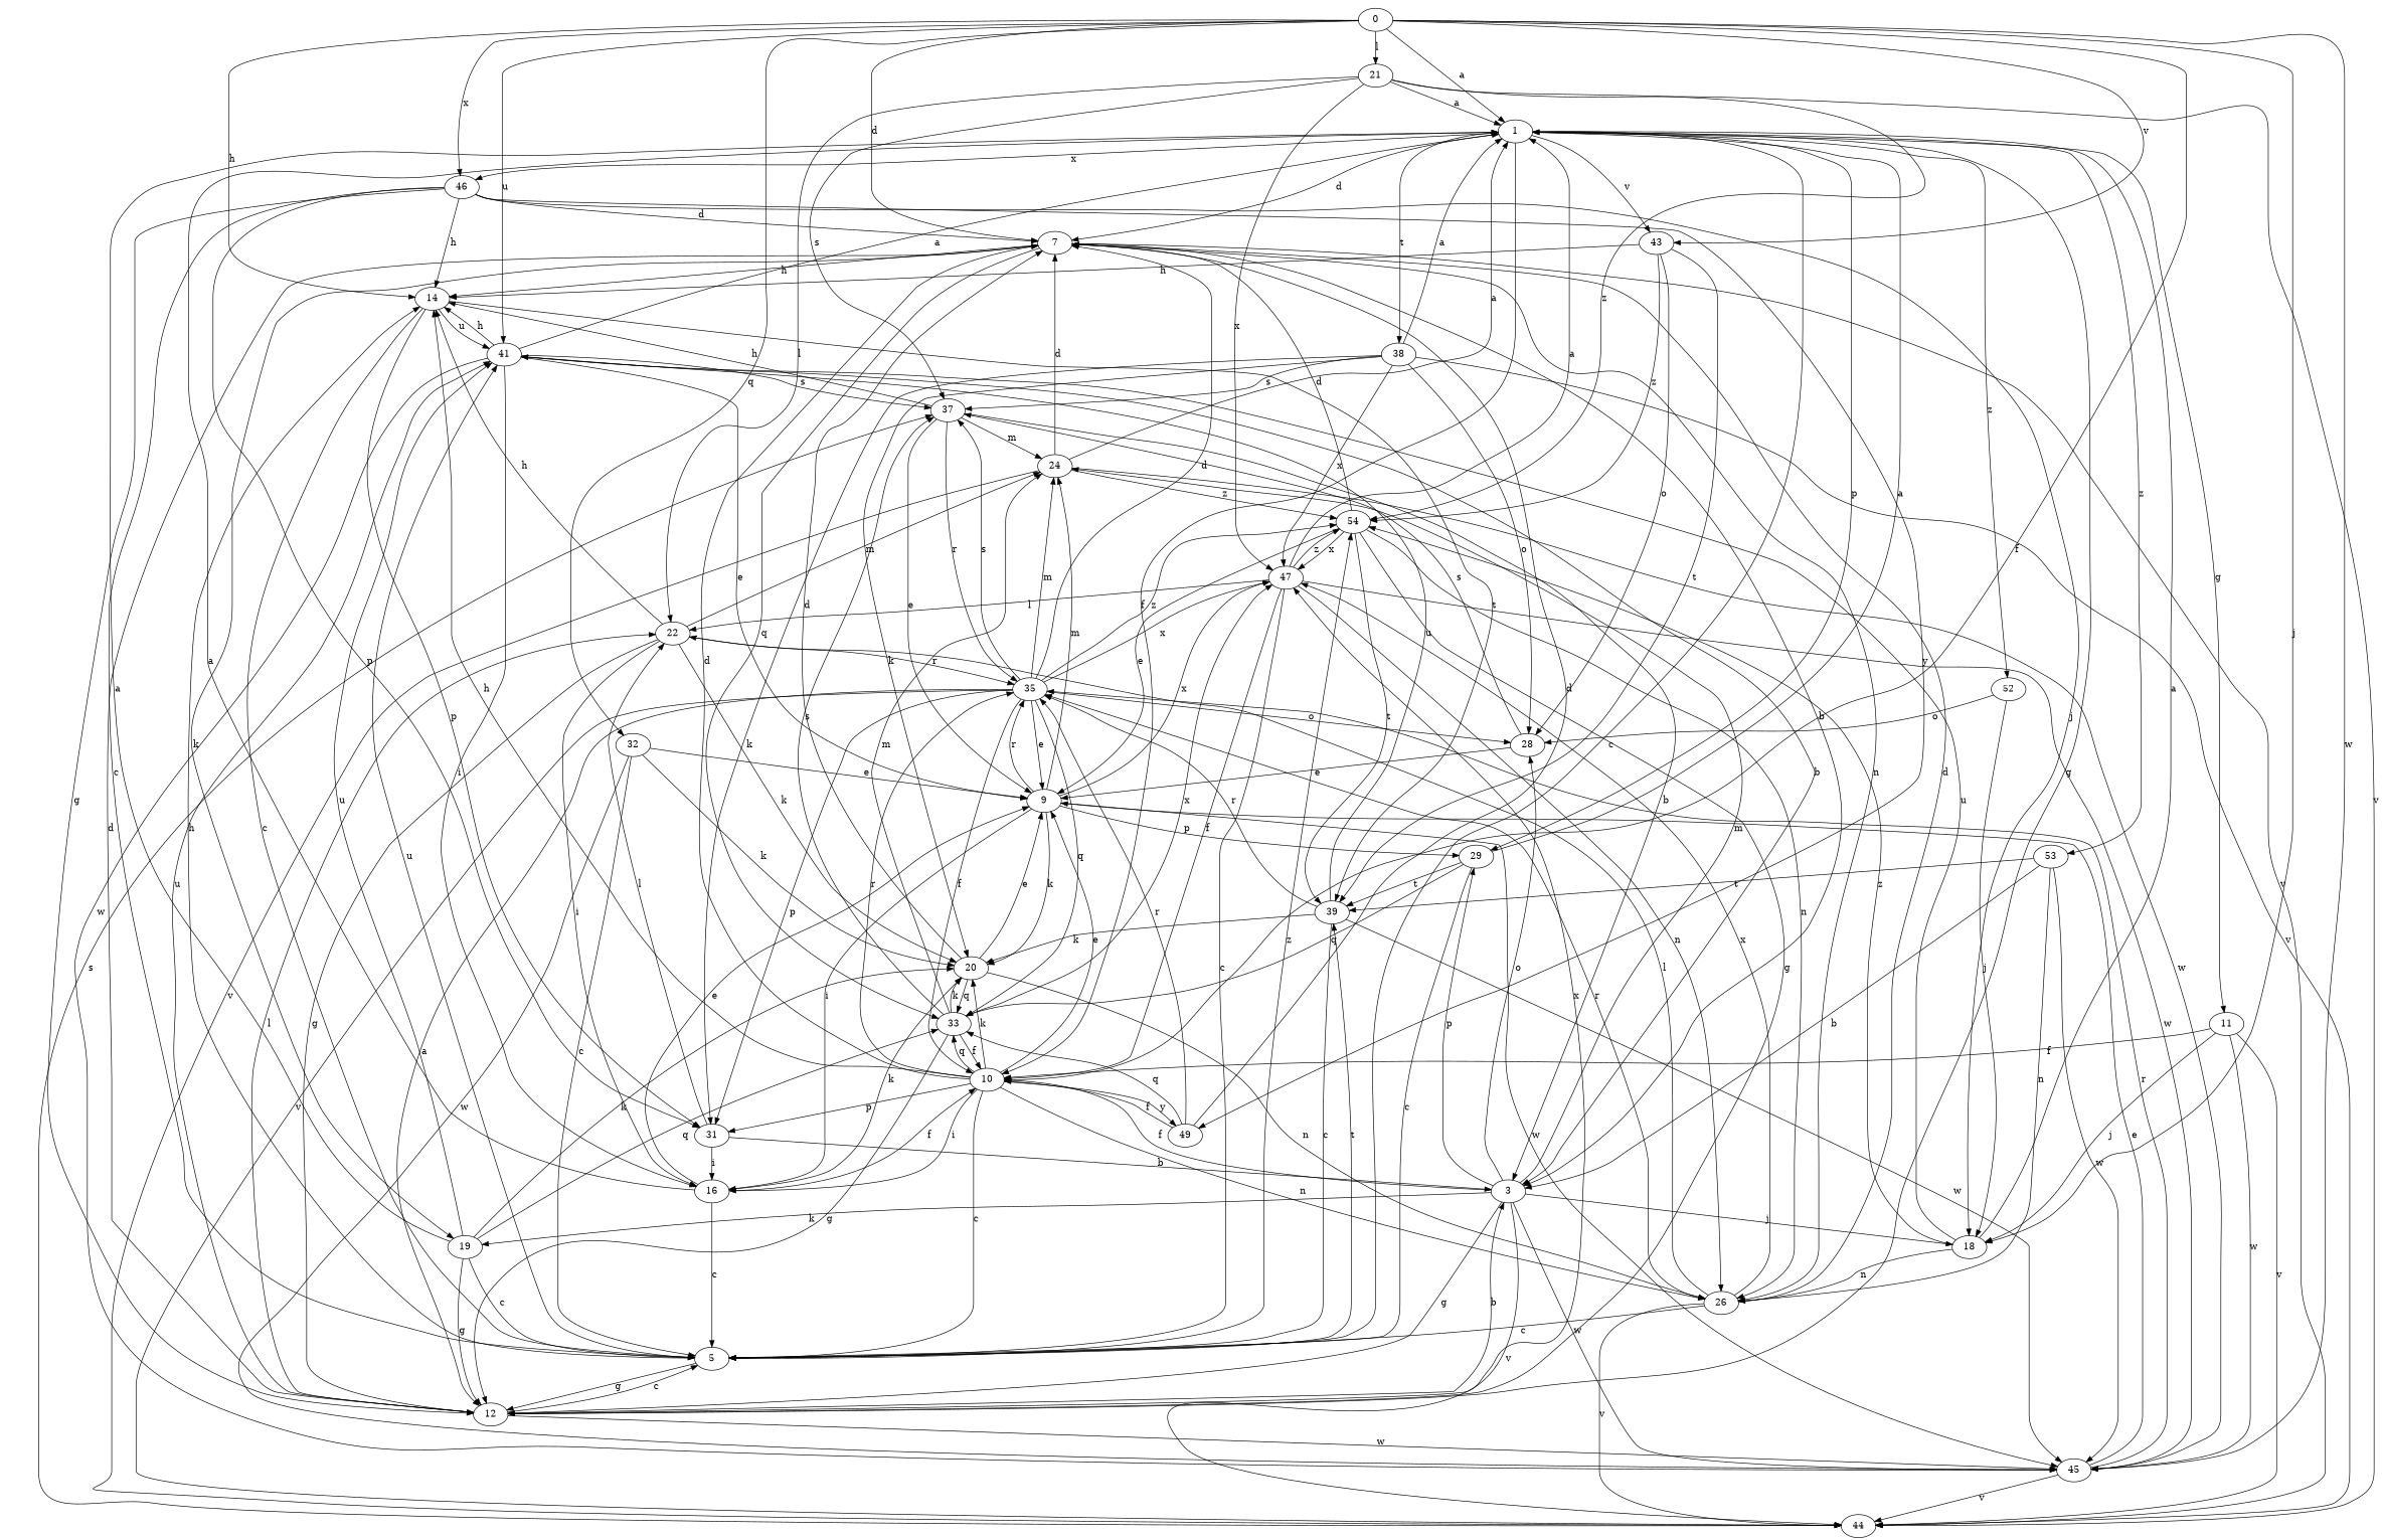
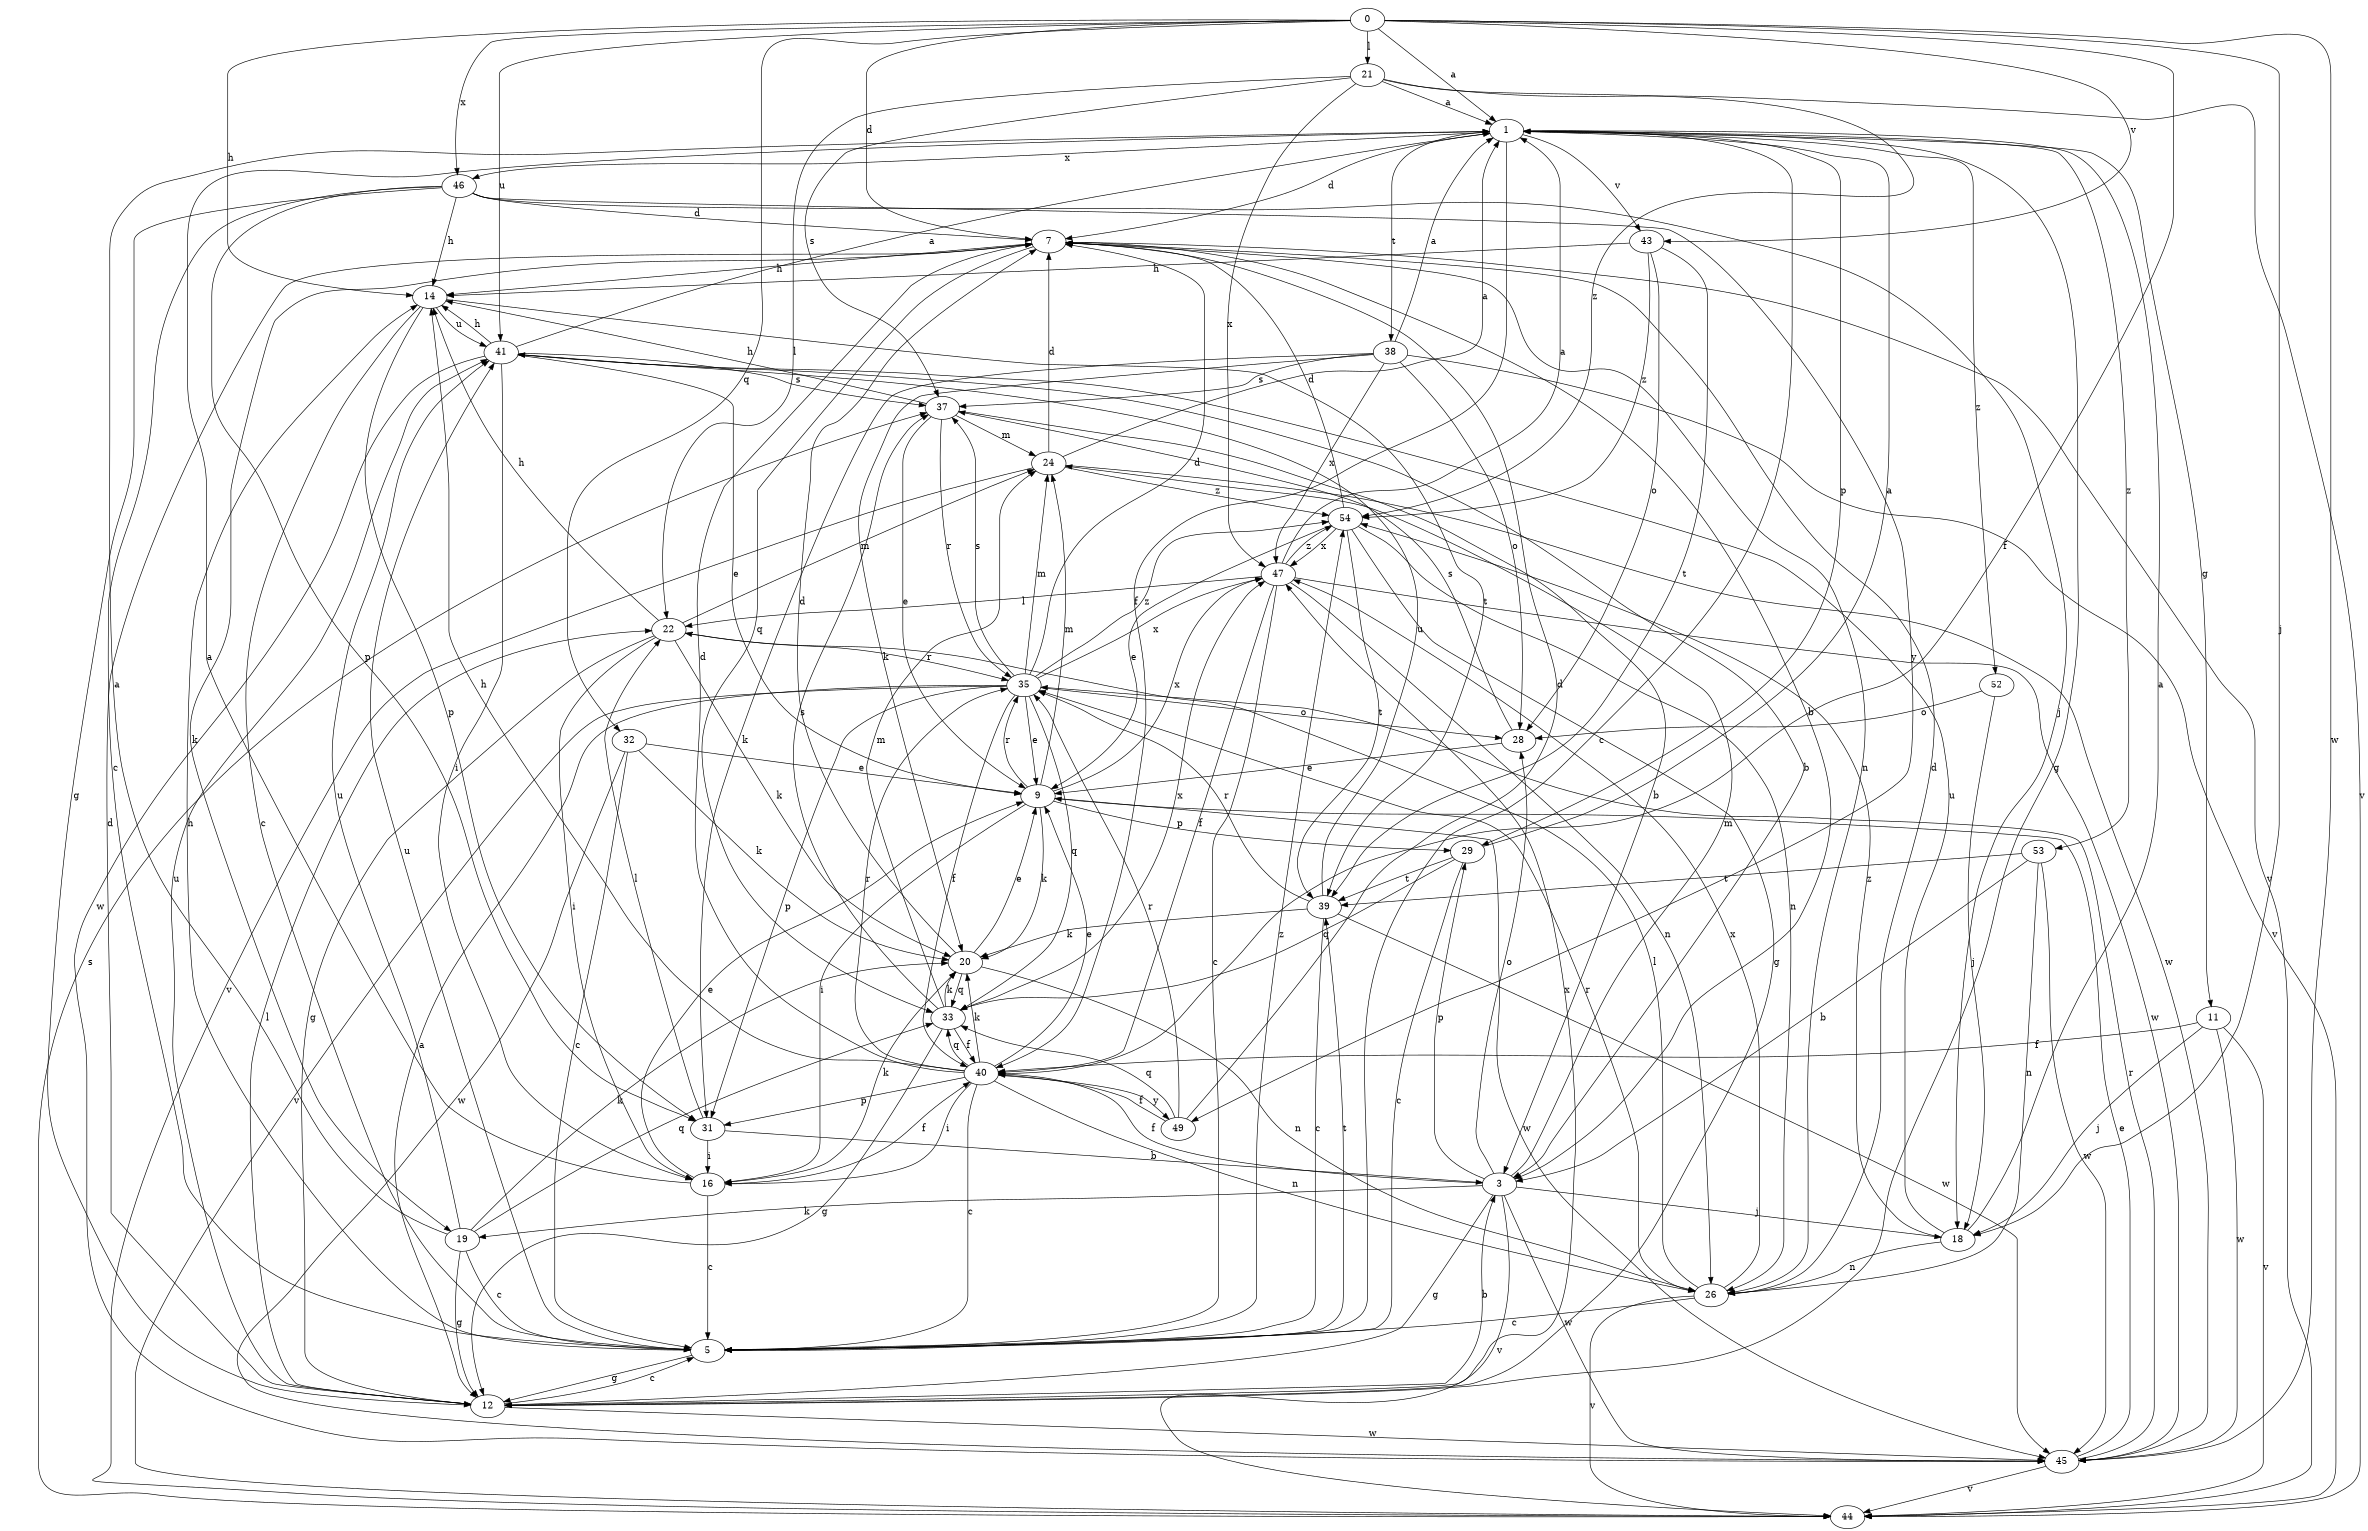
  strict digraph {
    0
    1
    7
-   10
+   10 [label=40]
    14
    18
    21
    32
    41
    43
    45
    46
    5
    11
    12
    29
    38
    52
    53
    3
    19
    44
    26
    33
    9
    16
    20
    35
    31
    49
    39
    54
    47
    22
    37
    28
    24
    0 -> 1 [label=a]
    0 -> 7 [label=d]
    0 -> 10 [label=f]
    0 -> 14 [label=h]
    0 -> 18 [label=j]
    0 -> 21 [label=l]
    0 -> 32 [label=q]
    0 -> 41 [label=u]
    0 -> 43 [label=v]
    0 -> 45 [label=w]
    0 -> 46 [label=x]
    1 -> 7 [label=d]
    1 -> 10 [label=f]
    1 -> 43 [label=v]
    1 -> 46 [label=x]
    1 -> 5 [label=c]
    1 -> 11 [label=g]
    1 -> 12 [label=g]
    1 -> 29 [label=p]
    1 -> 38 [label=t]
    1 -> 52 [label=z]
    1 -> 53 [label=z]
    7 -> 14 [label=h]
    7 -> 3 [label=b]
    7 -> 19 [label=k]
    7 -> 44 [label=v]
    7 -> 26 [label=n]
    7 -> 33 [label=q]
    10 -> 7 [label=d]
    10 -> 14 [label=h]
    10 -> 5 [label=c]
    10 -> 26 [label=n]
    10 -> 33 [label=q]
    10 -> 9 [label=e]
    10 -> 16 [label=i]
    10 -> 20 [label=k]
    10 -> 35 [label=r]
    10 -> 31 [label=p]
    10 -> 49 [label=y]
    14 -> 41 [label=u]
    14 -> 5 [label=c]
    14 -> 31 [label=p]
    14 -> 39 [label=t]
    18 -> 1 [label=a]
    18 -> 41 [label=u]
    18 -> 26 [label=n]
    18 -> 54 [label=z]
    21 -> 1 [label=a]
    21 -> 44 [label=v]
    21 -> 54 [label=z]
    21 -> 47 [label=x]
    21 -> 22 [label=l]
    21 -> 37 [label=s]
    32 -> 45 [label=w]
    32 -> 5 [label=c]
    32 -> 9 [label=e]
    32 -> 20 [label=k]
    41 -> 1 [label=a]
    41 -> 14 [label=h]
    41 -> 45 [label=w]
    41 -> 3 [label=b]
    41 -> 9 [label=e]
    41 -> 16 [label=i]
    41 -> 37 [label=s]
    43 -> 14 [label=h]
    43 -> 39 [label=t]
    43 -> 54 [label=z]
    43 -> 28 [label=o]
    45 -> 44 [label=v]
    45 -> 9 [label=e]
    45 -> 35 [label=r]
    46 -> 7 [label=d]
    46 -> 14 [label=h]
    46 -> 18 [label=j]
    46 -> 5 [label=c]
    46 -> 12 [label=g]
    46 -> 31 [label=p]
    46 -> 49 [label=y]
    5 -> 14 [label=h]
    5 -> 41 [label=u]
    5 -> 12 [label=g]
    5 -> 39 [label=t]
    5 -> 54 [label=z]
    11 -> 10 [label=f]
    11 -> 18 [label=j]
    11 -> 45 [label=w]
    11 -> 44 [label=v]
    12 -> 7 [label=d]
    12 -> 41 [label=u]
    12 -> 45 [label=w]
    12 -> 5 [label=c]
    12 -> 3 [label=b]
    12 -> 47 [label=x]
    12 -> 22 [label=l]
    29 -> 1 [label=a]
    29 -> 5 [label=c]
    29 -> 33 [label=q]
    29 -> 39 [label=t]
    38 -> 1 [label=a]
    38 -> 44 [label=v]
    38 -> 20 [label=k]
    38 -> 31 [label=k]
    38 -> 47 [label=x]
    38 -> 37 [label=s]
    38 -> 28 [label=o]
    52 -> 18 [label=j]
    52 -> 28 [label=o]
    53 -> 45 [label=w]
    53 -> 3 [label=b]
    53 -> 26 [label=n]
    53 -> 39 [label=t]
    3 -> 10 [label=f]
    3 -> 18 [label=j]
    3 -> 45 [label=w]
    3 -> 12 [label=g]
    3 -> 29 [label=p]
    3 -> 19 [label=k]
    3 -> 44 [label=v]
    3 -> 28 [label=o]
    3 -> 24 [label=m]
    19 -> 1 [label=a]
    19 -> 41 [label=u]
    19 -> 5 [label=c]
    19 -> 12 [label=g]
    19 -> 33 [label=q]
    19 -> 20 [label=k]
    44 -> 37 [label=s]
    26 -> 7 [label=d]
    26 -> 5 [label=c]
    26 -> 44 [label=v]
    26 -> 35 [label=r]
    26 -> 47 [label=x]
    26 -> 22 [label=l]
    33 -> 10 [label=f]
    33 -> 12 [label=g]
    33 -> 20 [label=k]
    33 -> 47 [label=x]
    33 -> 37 [label=s]
    33 -> 24 [label=m]
    9 -> 45 [label=w]
    9 -> 29 [label=p]
    9 -> 16 [label=i]
    9 -> 20 [label=k]
    9 -> 35 [label=r]
    9 -> 47 [label=x]
    9 -> 24 [label=m]
    16 -> 1 [label=a]
    16 -> 10 [label=f]
    16 -> 5 [label=c]
    16 -> 9 [label=e]
    16 -> 20 [label=k]
    20 -> 7 [label=d]
    20 -> 26 [label=n]
    20 -> 33 [label=q]
    20 -> 9 [label=e]
    35 -> 7 [label=d]
    35 -> 10 [label=f]
    35 -> 12 [label=a]
    35 -> 44 [label=v]
    35 -> 33 [label=q]
    35 -> 9 [label=e]
    35 -> 31 [label=p]
    35 -> 54 [label=z]
    35 -> 47 [label=x]
    35 -> 37 [label=s]
    35 -> 28 [label=o]
    35 -> 24 [label=m]
    31 -> 3 [label=b]
    31 -> 16 [label=i]
    31 -> 22 [label=l]
    49 -> 7 [label=d]
    49 -> 10 [label=f]
    49 -> 33 [label=q]
    49 -> 35 [label=r]
    39 -> 41 [label=u]
    39 -> 45 [label=w]
    39 -> 5 [label=c]
    39 -> 20 [label=k]
    39 -> 35 [label=r]
    54 -> 7 [label=d]
    54 -> 12 [label=g]
    54 -> 26 [label=n]
    54 -> 9 [label=e]
    54 -> 39 [label=t]
    54 -> 47 [label=x]
    47 -> 1 [label=a]
    47 -> 10 [label=f]
    47 -> 45 [label=w]
    47 -> 5 [label=c]
    47 -> 26 [label=n]
    47 -> 54 [label=z]
    47 -> 22 [label=l]
    22 -> 14 [label=h]
    22 -> 12 [label=g]
    22 -> 16 [label=i]
    22 -> 20 [label=k]
    22 -> 35 [label=r]
    22 -> 24 [label=m]
    37 -> 14 [label=h]
    37 -> 3 [label=b]
    37 -> 9 [label=e]
    37 -> 35 [label=r]
    37 -> 24 [label=m]
    28 -> 9 [label=e]
    28 -> 37 [label=s]
    24 -> 1 [label=a]
    24 -> 7 [label=d]
    24 -> 45 [label=w]
    24 -> 44 [label=v]
    24 -> 54 [label=z]
  }
